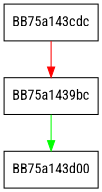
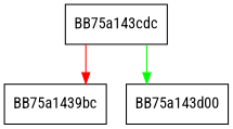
  digraph {
    fontname="Roboto Condensed"
    splines=ortho
    node [fontname="Roboto Condensed" shape=box]
    edge [fontname="Roboto Condensed"]
    BB75a1439bc
    BB75a143d00
    BB75a143cdc
-   BB75a1439bc -> BB75a143d00 [color=green]
+   BB75a143cdc -> BB75a143d00 [color=green]
    BB75a143cdc -> BB75a1439bc [color=red]
  }
